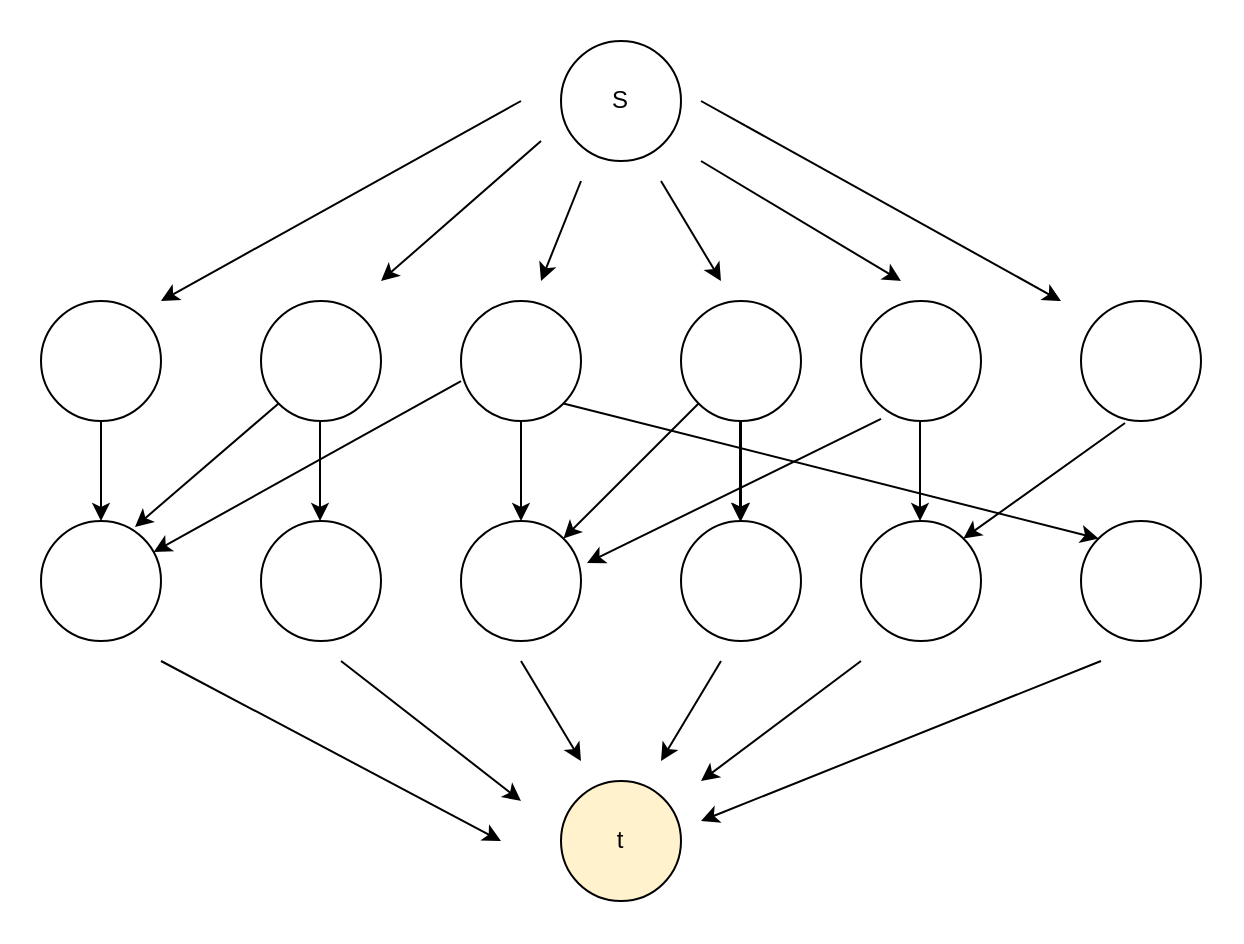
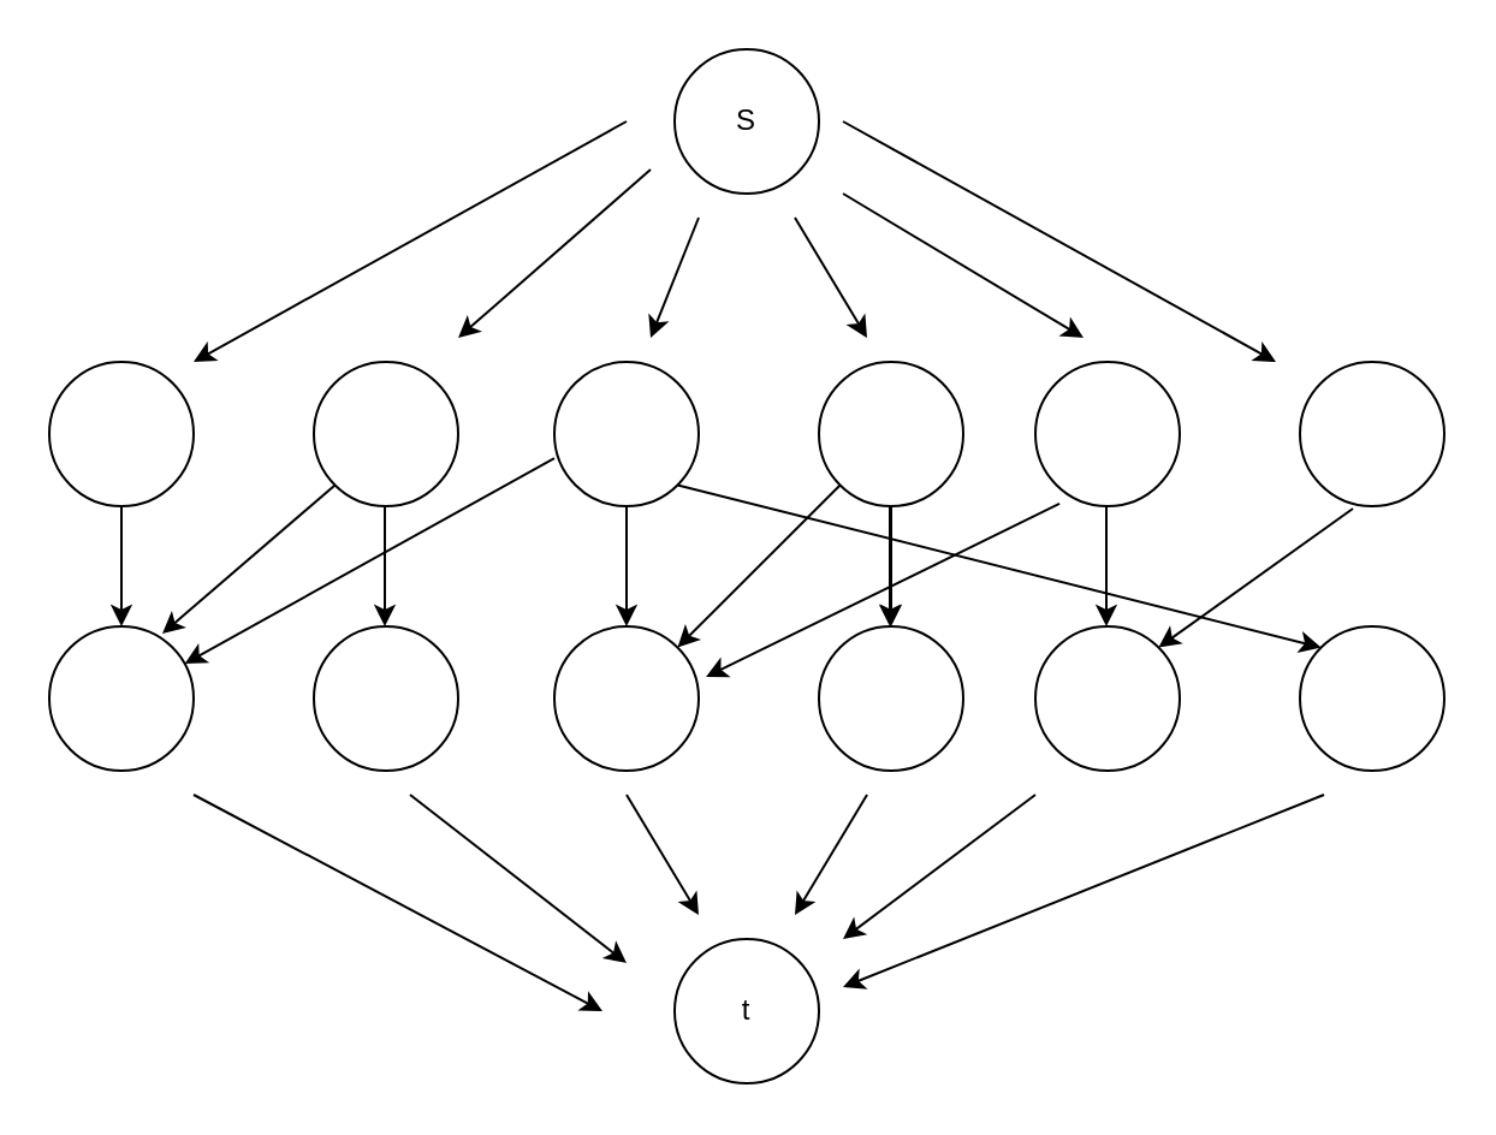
  <mxCell id="0" />
  <mxCell id="1" parent="0" />
  <mxCell id="2" value="" style="ellipse;whiteSpace=wrap;html=1;" vertex="1" parent="1"><mxGeometry x="130" y="150" width="60" height="60" as="geometry" /></mxCell>
  <mxCell id="3" value="" style="ellipse;whiteSpace=wrap;html=1;" vertex="1" parent="1"><mxGeometry x="20" y="150" width="60" height="60" as="geometry" /></mxCell>
  <mxCell id="4" value="" style="ellipse;whiteSpace=wrap;html=1;" vertex="1" parent="1"><mxGeometry x="130" y="260" width="60" height="60" as="geometry" /></mxCell>
  <mxCell id="5" value="" style="ellipse;whiteSpace=wrap;html=1;" vertex="1" parent="1"><mxGeometry x="20" y="260" width="60" height="60" as="geometry" /></mxCell>
  <mxCell id="6" value="" style="edgeStyle=orthogonalEdgeStyle;rounded=0;orthogonalLoop=1;jettySize=auto;html=1;" edge="1" parent="1" source="7" target="9"><mxGeometry relative="1" as="geometry" /></mxCell>
  <mxCell id="7" value="" style="ellipse;whiteSpace=wrap;html=1;" vertex="1" parent="1"><mxGeometry x="340" y="150" width="60" height="60" as="geometry" /></mxCell>
  <mxCell id="8" value="" style="ellipse;whiteSpace=wrap;html=1;" vertex="1" parent="1"><mxGeometry x="230" y="150" width="60" height="60" as="geometry" /></mxCell>
  <mxCell id="9" value="" style="ellipse;whiteSpace=wrap;html=1;" vertex="1" parent="1"><mxGeometry x="340" y="260" width="60" height="60" as="geometry" /></mxCell>
  <mxCell id="10" value="" style="ellipse;whiteSpace=wrap;html=1;" vertex="1" parent="1"><mxGeometry x="230" y="260" width="60" height="60" as="geometry" /></mxCell>
  <mxCell id="11" value="" style="ellipse;whiteSpace=wrap;html=1;" vertex="1" parent="1"><mxGeometry x="540" y="150" width="60" height="60" as="geometry" /></mxCell>
  <mxCell id="12" value="" style="ellipse;whiteSpace=wrap;html=1;" vertex="1" parent="1"><mxGeometry x="430" y="150" width="60" height="60" as="geometry" /></mxCell>
  <mxCell id="13" value="" style="ellipse;whiteSpace=wrap;html=1;" vertex="1" parent="1"><mxGeometry x="540" y="260" width="60" height="60" as="geometry" /></mxCell>
  <mxCell id="14" value="" style="ellipse;whiteSpace=wrap;html=1;" vertex="1" parent="1"><mxGeometry x="430" y="260" width="60" height="60" as="geometry" /></mxCell>
  <mxCell id="15" value="S" style="ellipse;whiteSpace=wrap;html=1;" vertex="1" parent="1"><mxGeometry x="280" y="20" width="60" height="60" as="geometry" /></mxCell>
- <mxCell id="16" value="t" style="ellipse;whiteSpace=wrap;html=1;fillColor=#fff2cc;" vertex="1" parent="1"><mxGeometry x="280" y="390" width="60" height="60" as="geometry" /></mxCell>
+ <mxCell id="16" value="t" style="ellipse;whiteSpace=wrap;html=1;" vertex="1" parent="1"><mxGeometry x="280" y="390" width="60" height="60" as="geometry" /></mxCell>
  <mxCell id="17" value="" style="endArrow=classic;html=1;rounded=0;" edge="1" parent="1"><mxGeometry width="50" height="50" relative="1" as="geometry"><mxPoint x="290" y="90" as="sourcePoint" /><mxPoint x="270" y="140" as="targetPoint" /><Array as="points" /></mxGeometry></mxCell>
  <mxCell id="18" value="" style="endArrow=classic;html=1;rounded=0;" edge="1" parent="1"><mxGeometry width="50" height="50" relative="1" as="geometry"><mxPoint x="330" y="90" as="sourcePoint" /><mxPoint x="360" y="140" as="targetPoint" /></mxGeometry></mxCell>
  <mxCell id="19" value="" style="endArrow=classic;html=1;rounded=0;" edge="1" parent="1"><mxGeometry width="50" height="50" relative="1" as="geometry"><mxPoint x="350" y="80" as="sourcePoint" /><mxPoint x="450" y="140" as="targetPoint" /></mxGeometry></mxCell>
  <mxCell id="20" value="" style="endArrow=classic;html=1;rounded=0;" edge="1" parent="1"><mxGeometry width="50" height="50" relative="1" as="geometry"><mxPoint x="350" y="50" as="sourcePoint" /><mxPoint x="530" y="150" as="targetPoint" /></mxGeometry></mxCell>
  <mxCell id="21" value="" style="endArrow=classic;html=1;rounded=0;" edge="1" parent="1"><mxGeometry width="50" height="50" relative="1" as="geometry"><mxPoint x="270" y="70" as="sourcePoint" /><mxPoint x="190" y="140" as="targetPoint" /></mxGeometry></mxCell>
  <mxCell id="22" value="" style="endArrow=classic;html=1;rounded=0;" edge="1" parent="1"><mxGeometry width="50" height="50" relative="1" as="geometry"><mxPoint x="260" y="50" as="sourcePoint" /><mxPoint x="80" y="150" as="targetPoint" /></mxGeometry></mxCell>
  <mxCell id="23" value="" style="endArrow=classic;html=1;rounded=0;" edge="1" parent="1"><mxGeometry width="50" height="50" relative="1" as="geometry"><mxPoint x="550" y="330" as="sourcePoint" /><mxPoint x="350" y="410" as="targetPoint" /></mxGeometry></mxCell>
  <mxCell id="24" value="" style="endArrow=classic;html=1;rounded=0;" edge="1" parent="1"><mxGeometry width="50" height="50" relative="1" as="geometry"><mxPoint x="430" y="330" as="sourcePoint" /><mxPoint x="350" y="390" as="targetPoint" /></mxGeometry></mxCell>
  <mxCell id="25" value="" style="endArrow=classic;html=1;rounded=0;" edge="1" parent="1"><mxGeometry width="50" height="50" relative="1" as="geometry"><mxPoint x="360" y="330" as="sourcePoint" /><mxPoint x="330" y="380" as="targetPoint" /></mxGeometry></mxCell>
  <mxCell id="26" value="" style="endArrow=classic;html=1;rounded=0;" edge="1" parent="1"><mxGeometry width="50" height="50" relative="1" as="geometry"><mxPoint x="260" y="330" as="sourcePoint" /><mxPoint x="290" y="380" as="targetPoint" /></mxGeometry></mxCell>
  <mxCell id="27" value="" style="endArrow=classic;html=1;rounded=0;" edge="1" parent="1"><mxGeometry width="50" height="50" relative="1" as="geometry"><mxPoint x="170" y="330" as="sourcePoint" /><mxPoint x="260" y="400" as="targetPoint" /></mxGeometry></mxCell>
  <mxCell id="28" value="" style="endArrow=classic;html=1;rounded=0;" edge="1" parent="1"><mxGeometry width="50" height="50" relative="1" as="geometry"><mxPoint x="80" y="330" as="sourcePoint" /><mxPoint x="250" y="420" as="targetPoint" /></mxGeometry></mxCell>
  <mxCell id="29" value="" style="endArrow=classic;html=1;rounded=0;entryX=0.5;entryY=0;entryDx=0;entryDy=0;exitX=0.5;exitY=1;exitDx=0;exitDy=0;exitPerimeter=0;" edge="1" parent="1" source="3" target="5"><mxGeometry width="50" height="50" relative="1" as="geometry"><mxPoint x="50" y="220" as="sourcePoint" /><mxPoint x="310" y="250" as="targetPoint" /></mxGeometry></mxCell>
  <mxCell id="30" value="" style="endArrow=classic;html=1;rounded=0;entryX=0.5;entryY=0;entryDx=0;entryDy=0;exitX=0.5;exitY=1;exitDx=0;exitDy=0;exitPerimeter=0;" edge="1" parent="1"><mxGeometry width="50" height="50" relative="1" as="geometry"><mxPoint x="159.5" y="210" as="sourcePoint" /><mxPoint x="159.5" y="260" as="targetPoint" /></mxGeometry></mxCell>
  <mxCell id="31" value="" style="endArrow=classic;html=1;rounded=0;entryX=0.5;entryY=0;entryDx=0;entryDy=0;exitX=0.5;exitY=1;exitDx=0;exitDy=0;exitPerimeter=0;" edge="1" parent="1"><mxGeometry width="50" height="50" relative="1" as="geometry"><mxPoint x="369.5" y="210" as="sourcePoint" /><mxPoint x="369.5" y="260" as="targetPoint" /></mxGeometry></mxCell>
  <mxCell id="32" value="" style="endArrow=classic;html=1;rounded=0;entryX=0.5;entryY=0;entryDx=0;entryDy=0;exitX=0.5;exitY=1;exitDx=0;exitDy=0;exitPerimeter=0;" edge="1" parent="1"><mxGeometry width="50" height="50" relative="1" as="geometry"><mxPoint x="459.5" y="210" as="sourcePoint" /><mxPoint x="459.5" y="260" as="targetPoint" /></mxGeometry></mxCell>
  <mxCell id="33" value="" style="endArrow=classic;html=1;rounded=0;entryX=0.783;entryY=0.05;entryDx=0;entryDy=0;exitX=0;exitY=1;exitDx=0;exitDy=0;entryPerimeter=0;" edge="1" parent="1" source="2" target="5"><mxGeometry width="50" height="50" relative="1" as="geometry"><mxPoint x="100" y="210" as="sourcePoint" /><mxPoint x="100" y="260" as="targetPoint" /></mxGeometry></mxCell>
  <mxCell id="34" value="" style="endArrow=classic;html=1;rounded=0;exitX=0;exitY=0.667;exitDx=0;exitDy=0;exitPerimeter=0;" edge="1" parent="1" source="8" target="5"><mxGeometry width="50" height="50" relative="1" as="geometry"><mxPoint x="200" y="210" as="sourcePoint" /><mxPoint x="200" y="260" as="targetPoint" /></mxGeometry></mxCell>
  <mxCell id="35" value="" style="endArrow=classic;html=1;rounded=0;entryX=0.5;entryY=0;entryDx=0;entryDy=0;exitX=0.5;exitY=1;exitDx=0;exitDy=0;exitPerimeter=0;" edge="1" parent="1"><mxGeometry width="50" height="50" relative="1" as="geometry"><mxPoint x="260" y="210" as="sourcePoint" /><mxPoint x="260" y="260" as="targetPoint" /></mxGeometry></mxCell>
  <mxCell id="36" value="" style="endArrow=classic;html=1;rounded=0;entryX=0;entryY=0;entryDx=0;entryDy=0;exitX=1;exitY=1;exitDx=0;exitDy=0;" edge="1" parent="1" source="8" target="13"><mxGeometry width="50" height="50" relative="1" as="geometry"><mxPoint x="289" y="200" as="sourcePoint" /><mxPoint x="289" y="250" as="targetPoint" /></mxGeometry></mxCell>
  <mxCell id="37" value="" style="endArrow=classic;html=1;rounded=0;exitX=0;exitY=1;exitDx=0;exitDy=0;" edge="1" parent="1" source="7" target="10"><mxGeometry width="50" height="50" relative="1" as="geometry"><mxPoint x="379.5" y="220" as="sourcePoint" /><mxPoint x="379.5" y="270" as="targetPoint" /></mxGeometry></mxCell>
  <mxCell id="38" value="" style="endArrow=classic;html=1;rounded=0;entryX=1.05;entryY=0.35;entryDx=0;entryDy=0;exitX=0.167;exitY=0.983;exitDx=0;exitDy=0;exitPerimeter=0;entryPerimeter=0;" edge="1" parent="1" source="12" target="10"><mxGeometry width="50" height="50" relative="1" as="geometry"><mxPoint x="389.5" y="230" as="sourcePoint" /><mxPoint x="389.5" y="280" as="targetPoint" /></mxGeometry></mxCell>
  <mxCell id="39" value="" style="endArrow=classic;html=1;rounded=0;entryX=1;entryY=0;entryDx=0;entryDy=0;exitX=0.367;exitY=1.017;exitDx=0;exitDy=0;exitPerimeter=0;" edge="1" parent="1" source="11" target="14"><mxGeometry width="50" height="50" relative="1" as="geometry"><mxPoint x="399.5" y="240" as="sourcePoint" /><mxPoint x="399.5" y="290" as="targetPoint" /></mxGeometry></mxCell>
